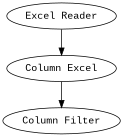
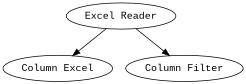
  digraph {
    fontname="Liberation Mono"
    rankdir=TB
    node [fontname="Liberation Mono"]
    edge [fontname="Liberation Mono"]
    n1 [label="Excel Reader"]
    n2 [label="Column Excel"]
    n3 [label="Column Filter"]
    n1 -> n2
-   n2 -> n3
+   n1 -> n3
  }
